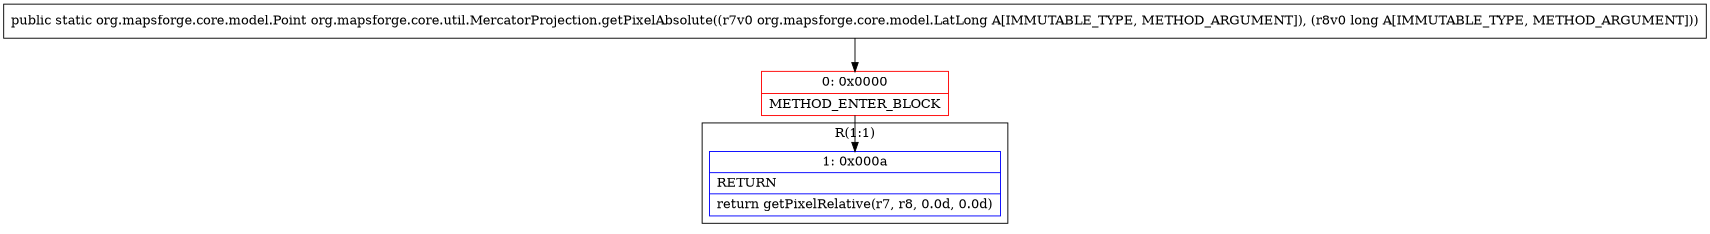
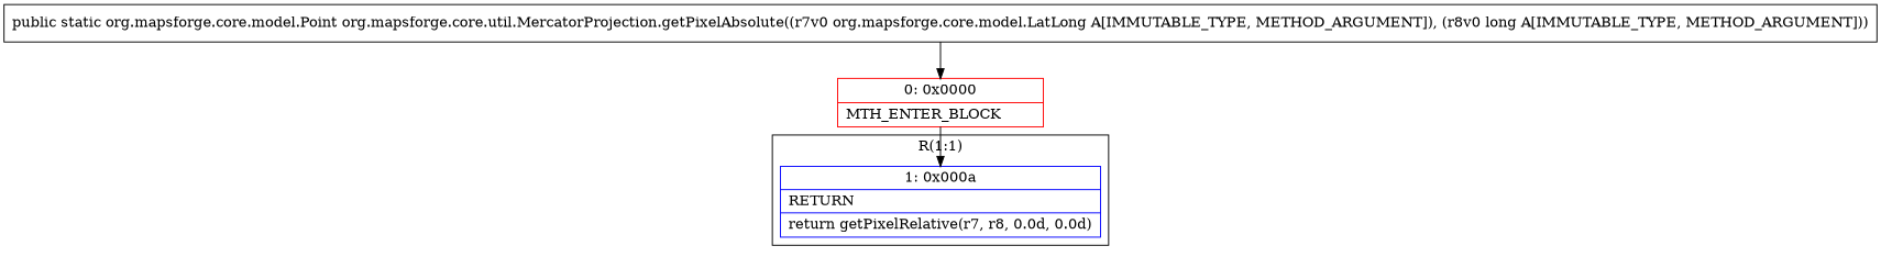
  digraph {
    node [shape=record]
    n1 [color=blue label="{1\:\ 0x000a|RETURN\l|return getPixelRelative(r7, r8, 0.0d, 0.0d)\l}"]
-   n2 [color=red label="{0\:\ 0x0000|METHOD_ENTER_BLOCK\l}"]
+   n2 [color=red label="{0\:\ 0x0000|MTH_ENTER_BLOCK\l}"]
    n3 [label="{public static org.mapsforge.core.model.Point org.mapsforge.core.util.MercatorProjection.getPixelAbsolute((r7v0 org.mapsforge.core.model.LatLong A[IMMUTABLE_TYPE, METHOD_ARGUMENT]), (r8v0 long A[IMMUTABLE_TYPE, METHOD_ARGUMENT])) }"]
    subgraph cluster_1 {
      label="R(1:1)"
      n1
    }
    n2 -> n1
    n3 -> n2
  }
